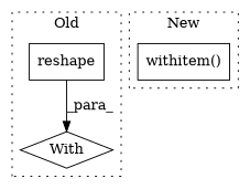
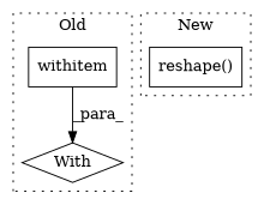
  digraph {
    node [shape=box]
    n1 [a=39 l="5,93" label=With s="965,974" shape=diamond]
-   n2 [a=49 l=4 label=reshape s=970]
-   n3 [a=75 l="32,1" label="withitem()" s="1077,1111"]
+   n2 [a=49 l=4 label=withitem s=970]
+   n3 [a=75 l="32,1" label="reshape()" s="1077,1111"]
    subgraph cluster_1 {
      label=Old
      style=dotted
      n1
      n2
    }
    subgraph cluster_2 {
      label=New
      style=dotted
      n3
    }
    n2 -> n1 [label=_para_]
  }
